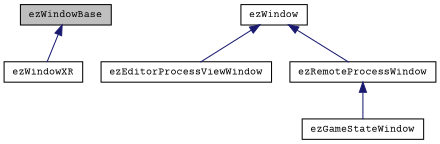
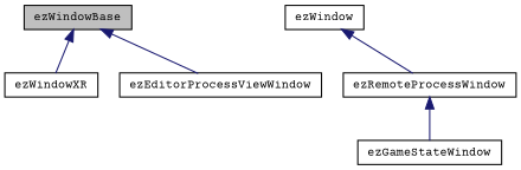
  digraph {
    fontname="Courier Prime"
    node [color=black fillcolor=white fontname="Courier Prime" fontsize=10 shape=record style=filled]
    edge [color=midnightblue dir=back fontname="Courier Prime" fontsize=10 labelfontname=Helvetica labelfontsize=10 style=solid]
    n1 [fillcolor=grey75 fontcolor=black height=0.2 label=ezWindowBase width=0.4]
    n2 [height=0.2 label=ezEditorProcessViewWindow width=0.4]
    n3 [height=0.2 label=ezWindowXR width=0.4]
    n4 [height=0.2 label=ezWindow width=0.4]
    n5 [height=0.2 label=ezRemoteProcessWindow width=0.4]
    n6 [height=0.2 label=ezGameStateWindow width=0.4]
-   n4 -> n2
+   n1 -> n2
    n1 -> n3
    n4 -> n5
    n5 -> n6
  }
